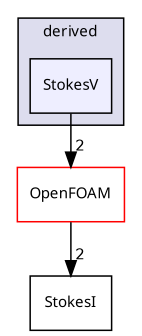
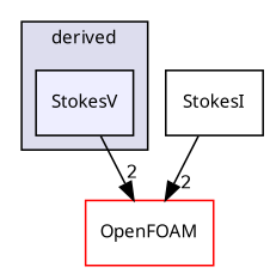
  digraph {
    compound=true
    fontname="Noto Sans"
    node [fontname="Noto Sans" fontsize=10 shape=box]
    edge [fontname="Noto Sans" headlabel=2 labeldistance=1.5 labelfontname=Helvetica labelfontsize=10]
    n1 [fillcolor="#eeeeff" label=StokesV pencolor=black style=filled]
    n2 [color=red label=OpenFOAM]
    n3 [label=StokesI]
    subgraph cluster_1 {
      bgcolor="#ddddee"
      fontsize=10
      label=derived
      pencolor=black
      n1
    }
    n1 -> n2
-   n2 -> n3
+   n3 -> n2
  }
